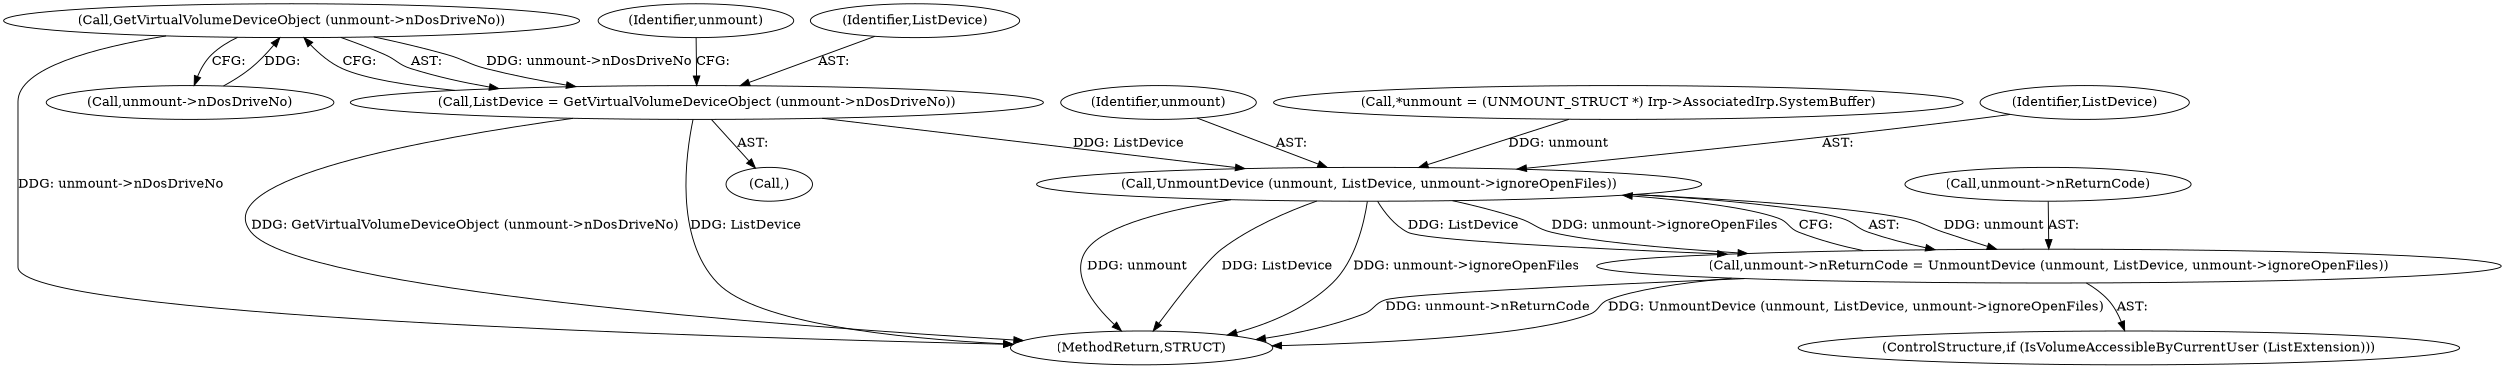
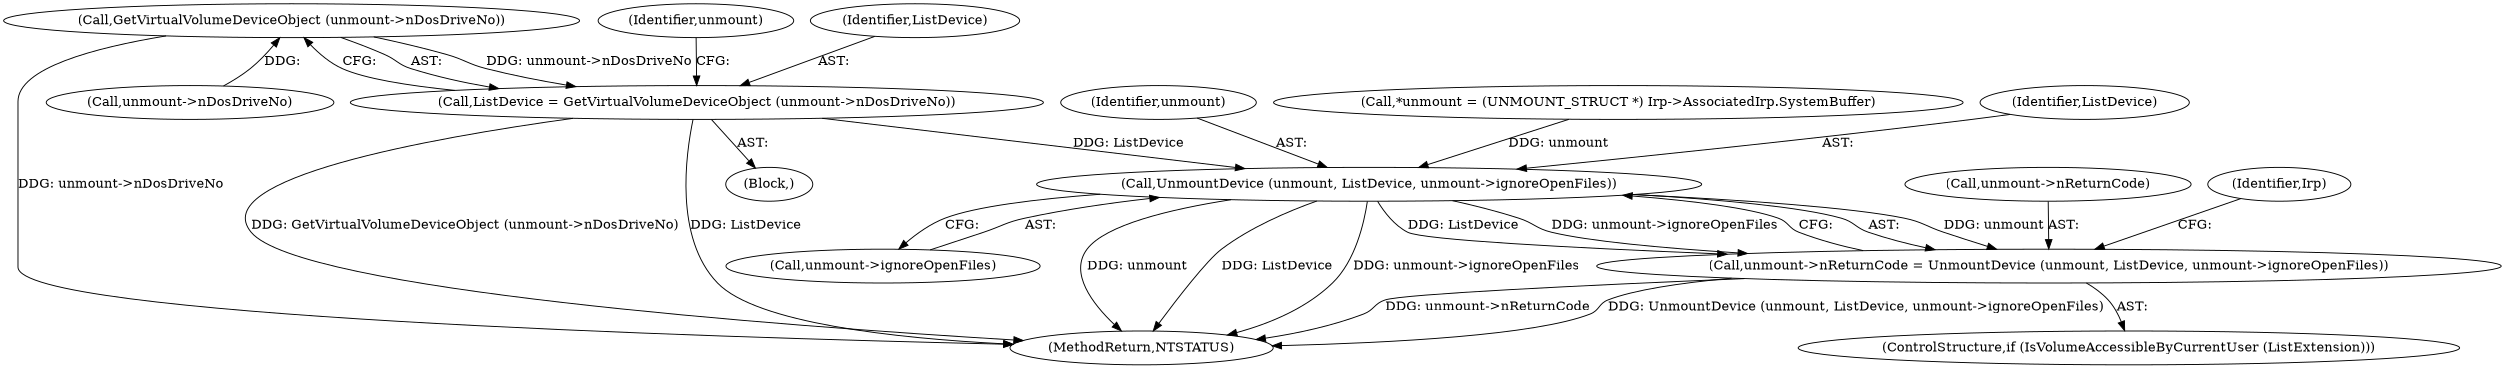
  digraph {
    n1 [label="(Call,GetVirtualVolumeDeviceObject (unmount->nDosDriveNo))"]
    n2 [label="(Call,ListDevice = GetVirtualVolumeDeviceObject (unmount->nDosDriveNo))"]
-   n3 [label="(MethodReturn,STRUCT)"]
+   n3 [label="(MethodReturn,NTSTATUS)"]
    n4 [label="(Call,unmount->nDosDriveNo)"]
    n5 [label="(Call,UnmountDevice (unmount, ListDevice, unmount->ignoreOpenFiles))"]
-   n6 [label="(Call,)"]
+   n6 [label="(Block,)"]
    n7 [label="(Call,unmount->nReturnCode = UnmountDevice (unmount, ListDevice, unmount->ignoreOpenFiles))"]
+   n8 [label="(Call,unmount->ignoreOpenFiles)"]
    n9 [label="(ControlStructure,if (IsVolumeAccessibleByCurrentUser (ListExtension)))"]
    n10 [label="(Identifier,unmount)"]
    n11 [label="(Call,*unmount = (UNMOUNT_STRUCT *) Irp->AssociatedIrp.SystemBuffer)"]
    n12 [label="(Identifier,ListDevice)"]
    n13 [label="(Identifier,unmount)"]
    n14 [label="(Call,unmount->nReturnCode)"]
    n15 [label="(Identifier,ListDevice)"]
+   n16 [label="(Identifier,Irp)"]
    n1 -> n2 [label="AST: "]
    n1 -> n2 [label="DDG: unmount->nDosDriveNo"]
    n1 -> n3 [label="DDG: unmount->nDosDriveNo"]
-   n1 -> n4 [label="CFG: "]
    n2 -> n1 [label="CFG: "]
    n2 -> n3 [label="DDG: GetVirtualVolumeDeviceObject (unmount->nDosDriveNo)"]
    n2 -> n3 [label="DDG: ListDevice"]
    n2 -> n5 [label="DDG: ListDevice"]
    n2 -> n6 [label="AST: "]
    n4 -> n1 [label="DDG: "]
    n5 -> n3 [label="DDG: unmount"]
    n5 -> n3 [label="DDG: ListDevice"]
    n5 -> n3 [label="DDG: unmount->ignoreOpenFiles"]
    n5 -> n7 [label="AST: "]
    n5 -> n7 [label="DDG: unmount"]
    n5 -> n7 [label="DDG: ListDevice"]
    n5 -> n7 [label="DDG: unmount->ignoreOpenFiles"]
+   n5 -> n8 [label="CFG: "]
    n7 -> n3 [label="DDG: unmount->nReturnCode"]
    n7 -> n3 [label="DDG: UnmountDevice (unmount, ListDevice, unmount->ignoreOpenFiles)"]
    n7 -> n5 [label="CFG: "]
    n7 -> n9 [label="AST: "]
+   n8 -> n5 [label="AST: "]
    n10 -> n5 [label="AST: "]
    n11 -> n5 [label="DDG: unmount"]
    n12 -> n5 [label="AST: "]
    n13 -> n2 [label="CFG: "]
    n14 -> n7 [label="AST: "]
    n15 -> n2 [label="AST: "]
+   n16 -> n7 [label="CFG: "]
  }
